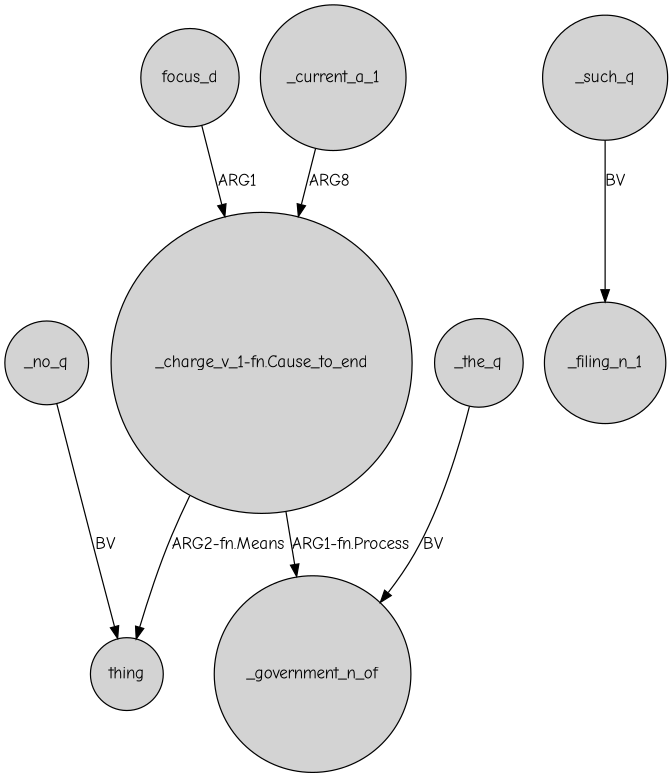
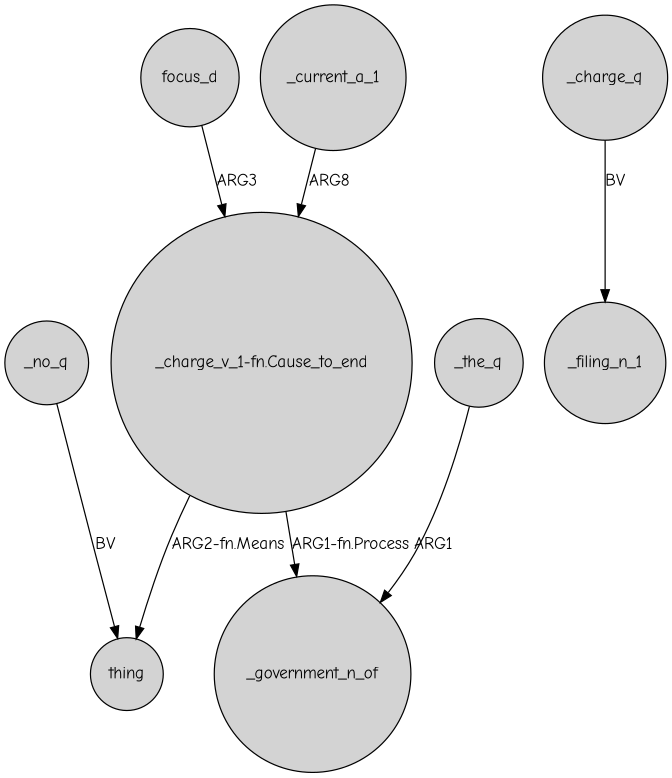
  digraph {
    fontname="Comic Neue"
    node [fontname="Comic Neue" shape=circle style=filled]
    edge [fontname="Comic Neue"]
    "_charge_v_1-fn.Cause_to_end"
    thing
    _government_n_of
-   _such_q
+   _such_q [label=_charge_q]
    _filing_n_1
    _no_q
    focus_d
    _the_q
    _current_a_1
    "_charge_v_1-fn.Cause_to_end" -> thing [label="ARG2-fn.Means"]
    "_charge_v_1-fn.Cause_to_end" -> _government_n_of [label="ARG1-fn.Process"]
    _such_q -> _filing_n_1 [label=BV]
    _no_q -> thing [label=BV]
-   focus_d -> "_charge_v_1-fn.Cause_to_end" [label=ARG1]
-   _the_q -> _government_n_of [label=BV]
+   focus_d -> "_charge_v_1-fn.Cause_to_end" [label=ARG3]
+   _the_q -> _government_n_of [label=ARG1]
    _current_a_1 -> "_charge_v_1-fn.Cause_to_end" [label=ARG8]
  }
